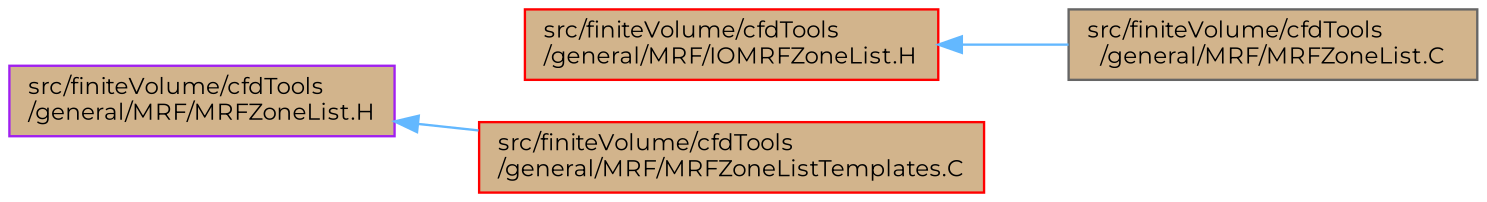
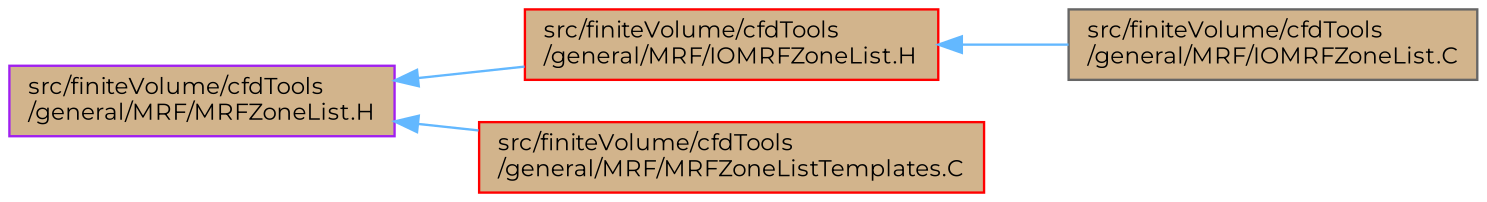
  digraph {
    fontname=Montserrat
    rankdir=LR
    node [color=red fillcolor=tan fontname=Montserrat fontsize=10 shape=box style=filled]
    edge [color=steelblue1 dir=back fontname=Montserrat fontsize=10 labelfontname=Helvetica labelfontsize=10 style=solid]
    n1 [color=purple fontcolor=black height=0.2 label="src/finiteVolume/cfdTools\l/general/MRF/MRFZoneList.H" width=0.4]
    n2 [height=0.2 label="src/finiteVolume/cfdTools\l/general/MRF/IOMRFZoneList.H" width=0.4]
    n3 [height=0.2 label="src/finiteVolume/cfdTools\l/general/MRF/MRFZoneListTemplates.C" width=0.4]
-   n4 [color=gray40 height=0.2 label="src/finiteVolume/cfdTools\l/general/MRF/MRFZoneList.C" width=0.4]
+   n4 [color=gray40 height=0.2 label="src/finiteVolume/cfdTools\l/general/MRF/IOMRFZoneList.C" width=0.4]
+   n1 -> n2
    n1 -> n3
    n2 -> n4
  }
